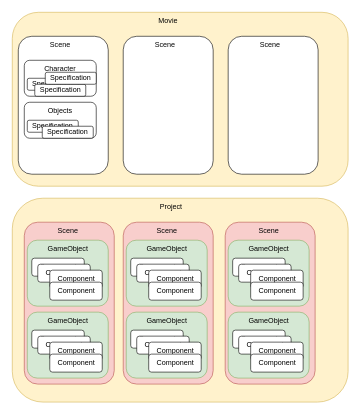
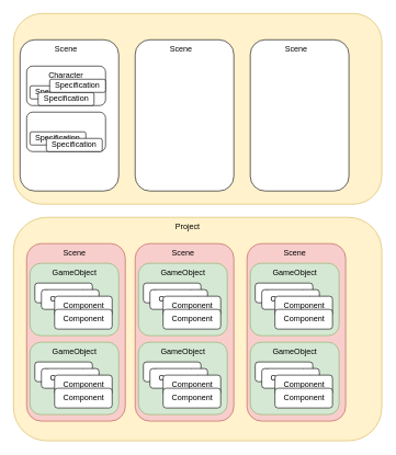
  <mxCell id="0" />
  <mxCell id="1" parent="0" />
  <mxCell id="2" value="" style="rounded=1;whiteSpace=wrap;html=1;fillColor=#fff2cc;strokeColor=#d6b656;" vertex="1" parent="1"><mxGeometry x="20" y="20" width="560" height="290" as="geometry" /></mxCell>
- <mxCell id="3" value="Movie" style="text;html=1;strokeColor=none;fillColor=none;align=center;verticalAlign=middle;whiteSpace=wrap;rounded=0;" vertex="1" parent="1"><mxGeometry x="250" y="20" width="60" height="30" as="geometry" /></mxCell>
  <mxCell id="4" value="" style="rounded=1;whiteSpace=wrap;html=1;" vertex="1" parent="1"><mxGeometry x="30" y="60" width="150" height="230" as="geometry" /></mxCell>
  <mxCell id="5" value="Scene" style="text;html=1;strokeColor=none;fillColor=none;align=center;verticalAlign=middle;whiteSpace=wrap;rounded=0;" vertex="1" parent="1"><mxGeometry x="70" y="60" width="60" height="30" as="geometry" /></mxCell>
  <mxCell id="6" value="" style="rounded=1;whiteSpace=wrap;html=1;" vertex="1" parent="1"><mxGeometry x="205" y="60" width="150" height="230" as="geometry" /></mxCell>
  <mxCell id="7" value="Scene" style="text;html=1;strokeColor=none;fillColor=none;align=center;verticalAlign=middle;whiteSpace=wrap;rounded=0;" vertex="1" parent="1"><mxGeometry x="245" y="60" width="60" height="30" as="geometry" /></mxCell>
  <mxCell id="8" value="" style="rounded=1;whiteSpace=wrap;html=1;" vertex="1" parent="1"><mxGeometry x="380" y="60" width="150" height="230" as="geometry" /></mxCell>
  <mxCell id="9" value="Scene" style="text;html=1;strokeColor=none;fillColor=none;align=center;verticalAlign=middle;whiteSpace=wrap;rounded=0;" vertex="1" parent="1"><mxGeometry x="420" y="60" width="60" height="30" as="geometry" /></mxCell>
  <mxCell id="10" value="" style="rounded=1;whiteSpace=wrap;html=1;" vertex="1" parent="1"><mxGeometry x="40" y="100" width="120" height="60" as="geometry" /></mxCell>
  <mxCell id="11" value="Character" style="text;html=1;strokeColor=none;fillColor=none;align=center;verticalAlign=middle;whiteSpace=wrap;rounded=0;" vertex="1" parent="1"><mxGeometry x="70" y="100" width="60" height="30" as="geometry" /></mxCell>
  <mxCell id="12" value="" style="rounded=1;whiteSpace=wrap;html=1;" vertex="1" parent="1"><mxGeometry x="40" y="170" width="120" height="60" as="geometry" /></mxCell>
- <mxCell id="13" value="Objects" style="text;html=1;strokeColor=none;fillColor=none;align=center;verticalAlign=middle;whiteSpace=wrap;rounded=0;" vertex="1" parent="1"><mxGeometry x="70" y="170" width="60" height="30" as="geometry" /></mxCell>
  <mxCell id="14" value="Specification" style="rounded=1;whiteSpace=wrap;html=1;" vertex="1" parent="1"><mxGeometry x="45" y="130" width="85" height="20" as="geometry" /></mxCell>
  <mxCell id="15" value="Specification" style="rounded=1;whiteSpace=wrap;html=1;" vertex="1" parent="1"><mxGeometry x="57.5" y="140" width="85" height="20" as="geometry" /></mxCell>
  <mxCell id="16" value="Specification" style="rounded=1;whiteSpace=wrap;html=1;" vertex="1" parent="1"><mxGeometry x="75" y="120" width="85" height="20" as="geometry" /></mxCell>
  <mxCell id="17" value="Specification" style="rounded=1;whiteSpace=wrap;html=1;" vertex="1" parent="1"><mxGeometry x="45" y="200" width="85" height="20" as="geometry" /></mxCell>
  <mxCell id="18" value="Specification" style="rounded=1;whiteSpace=wrap;html=1;" vertex="1" parent="1"><mxGeometry x="70" y="210" width="85" height="20" as="geometry" /></mxCell>
  <mxCell id="19" value="" style="rounded=1;whiteSpace=wrap;html=1;fillColor=#fff2cc;strokeColor=#d6b656;" vertex="1" parent="1"><mxGeometry x="20" y="330" width="560" height="340" as="geometry" /></mxCell>
  <mxCell id="20" value="Project" style="text;html=1;strokeColor=none;fillColor=none;align=center;verticalAlign=middle;whiteSpace=wrap;rounded=0;" vertex="1" parent="1"><mxGeometry x="230" y="330" width="110" height="30" as="geometry" /></mxCell>
  <mxCell id="21" value="" style="rounded=1;whiteSpace=wrap;html=1;fillColor=#f8cecc;strokeColor=#b85450;" vertex="1" parent="1"><mxGeometry x="40" y="370" width="150" height="270" as="geometry" /></mxCell>
  <mxCell id="22" value="Scene" style="text;html=1;strokeColor=none;fillColor=none;align=center;verticalAlign=middle;whiteSpace=wrap;rounded=0;" vertex="1" parent="1"><mxGeometry x="82.5" y="370" width="60" height="30" as="geometry" /></mxCell>
  <mxCell id="23" value="" style="rounded=1;whiteSpace=wrap;html=1;fillColor=#d5e8d4;strokeColor=#82b366;" vertex="1" parent="1"><mxGeometry x="45" y="400" width="135" height="110" as="geometry" /></mxCell>
  <mxCell id="24" value="GameObject" style="text;html=1;strokeColor=none;fillColor=none;align=center;verticalAlign=middle;whiteSpace=wrap;rounded=0;" vertex="1" parent="1"><mxGeometry x="82.5" y="400" width="60" height="30" as="geometry" /></mxCell>
  <mxCell id="25" value="Component" style="rounded=1;whiteSpace=wrap;html=1;" vertex="1" parent="1"><mxGeometry x="52.5" y="430" width="87.5" height="30" as="geometry" /></mxCell>
  <mxCell id="26" value="Component" style="rounded=1;whiteSpace=wrap;html=1;" vertex="1" parent="1"><mxGeometry x="62.5" y="440" width="87.5" height="30" as="geometry" /></mxCell>
  <mxCell id="27" value="Component" style="rounded=1;whiteSpace=wrap;html=1;" vertex="1" parent="1"><mxGeometry x="82.5" y="450" width="87.5" height="30" as="geometry" /></mxCell>
  <mxCell id="28" value="Component" style="rounded=1;whiteSpace=wrap;html=1;" vertex="1" parent="1"><mxGeometry x="82.5" y="470" width="87.5" height="30" as="geometry" /></mxCell>
  <mxCell id="29" value="" style="rounded=1;whiteSpace=wrap;html=1;fillColor=#d5e8d4;strokeColor=#82b366;" vertex="1" parent="1"><mxGeometry x="45" y="520" width="135" height="110" as="geometry" /></mxCell>
  <mxCell id="30" value="GameObject" style="text;html=1;strokeColor=none;fillColor=none;align=center;verticalAlign=middle;whiteSpace=wrap;rounded=0;" vertex="1" parent="1"><mxGeometry x="82.5" y="520" width="60" height="30" as="geometry" /></mxCell>
  <mxCell id="31" value="Component" style="rounded=1;whiteSpace=wrap;html=1;" vertex="1" parent="1"><mxGeometry x="52.5" y="550" width="87.5" height="30" as="geometry" /></mxCell>
  <mxCell id="32" value="Component" style="rounded=1;whiteSpace=wrap;html=1;" vertex="1" parent="1"><mxGeometry x="62.5" y="560" width="87.5" height="30" as="geometry" /></mxCell>
  <mxCell id="33" value="Component" style="rounded=1;whiteSpace=wrap;html=1;" vertex="1" parent="1"><mxGeometry x="82.5" y="570" width="87.5" height="30" as="geometry" /></mxCell>
  <mxCell id="34" value="Component" style="rounded=1;whiteSpace=wrap;html=1;" vertex="1" parent="1"><mxGeometry x="82.5" y="590" width="87.5" height="30" as="geometry" /></mxCell>
  <mxCell id="35" value="" style="rounded=1;whiteSpace=wrap;html=1;fillColor=#f8cecc;strokeColor=#b85450;" vertex="1" parent="1"><mxGeometry x="205" y="370" width="150" height="270" as="geometry" /></mxCell>
  <mxCell id="36" value="Scene" style="text;html=1;strokeColor=none;fillColor=none;align=center;verticalAlign=middle;whiteSpace=wrap;rounded=0;" vertex="1" parent="1"><mxGeometry x="247.5" y="370" width="60" height="30" as="geometry" /></mxCell>
  <mxCell id="37" value="" style="rounded=1;whiteSpace=wrap;html=1;fillColor=#d5e8d4;strokeColor=#82b366;" vertex="1" parent="1"><mxGeometry x="210" y="400" width="135" height="110" as="geometry" /></mxCell>
  <mxCell id="38" value="GameObject" style="text;html=1;strokeColor=none;fillColor=none;align=center;verticalAlign=middle;whiteSpace=wrap;rounded=0;" vertex="1" parent="1"><mxGeometry x="247.5" y="400" width="60" height="30" as="geometry" /></mxCell>
  <mxCell id="39" value="Component" style="rounded=1;whiteSpace=wrap;html=1;" vertex="1" parent="1"><mxGeometry x="217.5" y="430" width="87.5" height="30" as="geometry" /></mxCell>
  <mxCell id="40" value="Component" style="rounded=1;whiteSpace=wrap;html=1;" vertex="1" parent="1"><mxGeometry x="227.5" y="440" width="87.5" height="30" as="geometry" /></mxCell>
  <mxCell id="41" value="Component" style="rounded=1;whiteSpace=wrap;html=1;" vertex="1" parent="1"><mxGeometry x="247.5" y="450" width="87.5" height="30" as="geometry" /></mxCell>
  <mxCell id="42" value="Component" style="rounded=1;whiteSpace=wrap;html=1;" vertex="1" parent="1"><mxGeometry x="247.5" y="470" width="87.5" height="30" as="geometry" /></mxCell>
  <mxCell id="43" value="" style="rounded=1;whiteSpace=wrap;html=1;fillColor=#d5e8d4;strokeColor=#82b366;" vertex="1" parent="1"><mxGeometry x="210" y="520" width="135" height="110" as="geometry" /></mxCell>
  <mxCell id="44" value="GameObject" style="text;html=1;strokeColor=none;fillColor=none;align=center;verticalAlign=middle;whiteSpace=wrap;rounded=0;" vertex="1" parent="1"><mxGeometry x="247.5" y="520" width="60" height="30" as="geometry" /></mxCell>
  <mxCell id="45" value="Component" style="rounded=1;whiteSpace=wrap;html=1;" vertex="1" parent="1"><mxGeometry x="217.5" y="550" width="87.5" height="30" as="geometry" /></mxCell>
  <mxCell id="46" value="Component" style="rounded=1;whiteSpace=wrap;html=1;" vertex="1" parent="1"><mxGeometry x="227.5" y="560" width="87.5" height="30" as="geometry" /></mxCell>
  <mxCell id="47" value="Component" style="rounded=1;whiteSpace=wrap;html=1;" vertex="1" parent="1"><mxGeometry x="247.5" y="570" width="87.5" height="30" as="geometry" /></mxCell>
  <mxCell id="48" value="Component" style="rounded=1;whiteSpace=wrap;html=1;" vertex="1" parent="1"><mxGeometry x="247.5" y="590" width="87.5" height="30" as="geometry" /></mxCell>
  <mxCell id="49" value="" style="rounded=1;whiteSpace=wrap;html=1;fillColor=#f8cecc;strokeColor=#b85450;" vertex="1" parent="1"><mxGeometry x="375" y="370" width="150" height="270" as="geometry" /></mxCell>
  <mxCell id="50" value="Scene" style="text;html=1;strokeColor=none;fillColor=none;align=center;verticalAlign=middle;whiteSpace=wrap;rounded=0;" vertex="1" parent="1"><mxGeometry x="417.5" y="370" width="60" height="30" as="geometry" /></mxCell>
  <mxCell id="51" value="" style="rounded=1;whiteSpace=wrap;html=1;fillColor=#d5e8d4;strokeColor=#82b366;" vertex="1" parent="1"><mxGeometry x="380" y="400" width="135" height="110" as="geometry" /></mxCell>
  <mxCell id="52" value="GameObject" style="text;html=1;strokeColor=none;fillColor=none;align=center;verticalAlign=middle;whiteSpace=wrap;rounded=0;" vertex="1" parent="1"><mxGeometry x="417.5" y="400" width="60" height="30" as="geometry" /></mxCell>
  <mxCell id="53" value="Component" style="rounded=1;whiteSpace=wrap;html=1;" vertex="1" parent="1"><mxGeometry x="387.5" y="430" width="87.5" height="30" as="geometry" /></mxCell>
  <mxCell id="54" value="Component" style="rounded=1;whiteSpace=wrap;html=1;" vertex="1" parent="1"><mxGeometry x="397.5" y="440" width="87.5" height="30" as="geometry" /></mxCell>
  <mxCell id="55" value="Component" style="rounded=1;whiteSpace=wrap;html=1;" vertex="1" parent="1"><mxGeometry x="417.5" y="450" width="87.5" height="30" as="geometry" /></mxCell>
  <mxCell id="56" value="Component" style="rounded=1;whiteSpace=wrap;html=1;" vertex="1" parent="1"><mxGeometry x="417.5" y="470" width="87.5" height="30" as="geometry" /></mxCell>
  <mxCell id="57" value="" style="rounded=1;whiteSpace=wrap;html=1;fillColor=#d5e8d4;strokeColor=#82b366;" vertex="1" parent="1"><mxGeometry x="380" y="520" width="135" height="110" as="geometry" /></mxCell>
  <mxCell id="58" value="GameObject" style="text;html=1;strokeColor=none;fillColor=none;align=center;verticalAlign=middle;whiteSpace=wrap;rounded=0;" vertex="1" parent="1"><mxGeometry x="417.5" y="520" width="60" height="30" as="geometry" /></mxCell>
  <mxCell id="59" value="Component" style="rounded=1;whiteSpace=wrap;html=1;" vertex="1" parent="1"><mxGeometry x="387.5" y="550" width="87.5" height="30" as="geometry" /></mxCell>
  <mxCell id="60" value="Component" style="rounded=1;whiteSpace=wrap;html=1;" vertex="1" parent="1"><mxGeometry x="397.5" y="560" width="87.5" height="30" as="geometry" /></mxCell>
  <mxCell id="61" value="Component" style="rounded=1;whiteSpace=wrap;html=1;" vertex="1" parent="1"><mxGeometry x="417.5" y="570" width="87.5" height="30" as="geometry" /></mxCell>
  <mxCell id="62" value="Component" style="rounded=1;whiteSpace=wrap;html=1;" vertex="1" parent="1"><mxGeometry x="417.5" y="590" width="87.5" height="30" as="geometry" /></mxCell>
